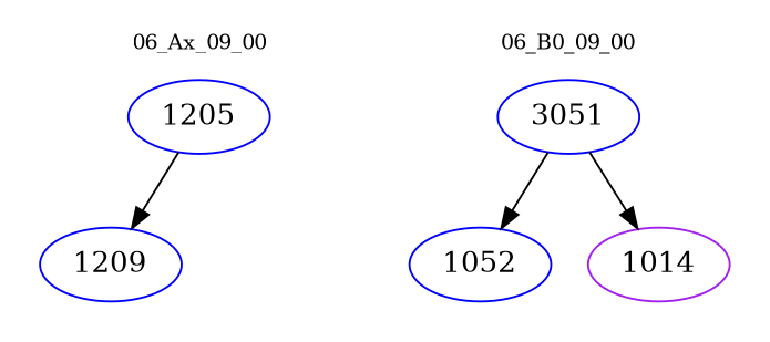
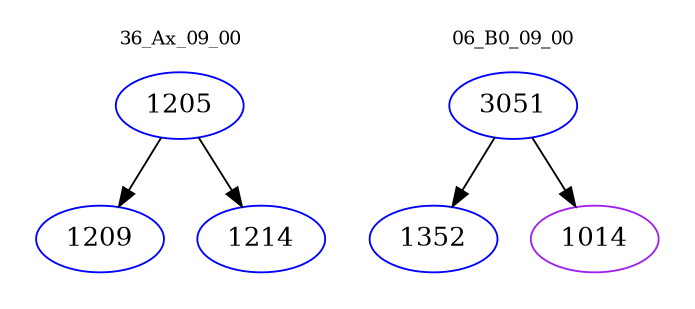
  digraph {
    node [color=blue]
    edge [color=black]
    n1 [label=1205]
    n2 [label=1209]
+   n3 [label=1214]
    n4 [label=3051]
-   n5 [label=1052]
+   n5 [label=1352]
    n6 [color=purple label=1014]
    subgraph cluster_1 {
      color=white
      fontsize=10
-     label="06_Ax_09_00"
+     label="36_Ax_09_00"
      n1
      n2
+     n3
    }
    subgraph cluster_2 {
      color=white
      fontsize=10
      label="06_B0_09_00"
      n4
      n5
      n6
    }
    n1 -> n2
+   n1 -> n3
    n4 -> n5
    n4 -> n6
  }
